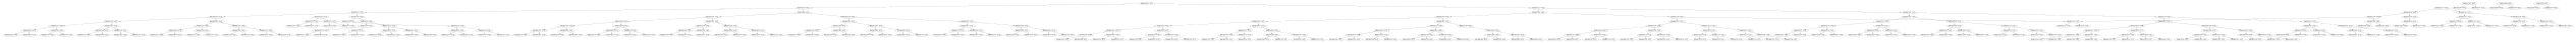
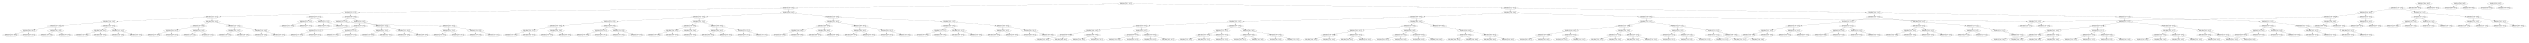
  digraph {
    fontname="Courier Prime"
    node [fontname="Courier Prime"]
    edge [fontname="Courier Prime"]
    n1 [label="Node{data=[3387, 3387]}"]
    n2 [label="Node{data=[2726, 2726]}"]
    n3 [label="Node{data=[9111, 9111]}"]
    n4 [label="Node{data=[2170, 2170]}"]
    n5 [label="Node{data=[2843, 2843]}"]
    n6 [label="Node{data=[5969, 5969]}"]
    n7 [label="Node{data=[9143, 9143]}"]
    n8 [label="Node{data=[2101, 2101]}"]
    n9 [label="Node{data=[2486, 2486]}"]
    n10 [label="Node{data=[2742, 2742]}"]
    n11 [label="Node{data=[3234, 3234]}"]
    n12 [label="Node{data=[1562, 1562]}"]
    n13 [label="Node{data=[2109, 2109]}"]
    n14 [label="Node{data=[2232, 2232]}"]
    n15 [label="Node{data=[2718, 2718]}"]
    n16 [label="Node{data=[1417, 1417]}"]
    n17 [label="Node{data=[2033, 2033]}"]
    n18 [label="Node{data=[2105, 2105]}"]
    n19 [label="Node{data=[2166, 2166]}"]
    n20 [label="Node{data=[1415, 1415]}"]
    n21 [label="Node{data=[1446, 1446]}"]
    n22 [label="Node{data=[1788, 1788]}"]
    n23 [label="Node{data=[2099, 2099]}"]
    n24 [label="Node{data=[1228, 1228]}"]
    n25 [label="Node{data=[1416, 1416]}"]
    n26 [label="Node{data=[1418, 1418]}"]
    n27 [label="Node{data=[1480, 1480]}"]
    n28 [label="Node{data=[1566, 1566]}"]
    n29 [label="Node{data=[1874, 1874]}"]
    n30 [label="Node{data=[2081, 2081]}"]
    n31 [label="Node{data=[2100, 2100]}"]
    n32 [label="Node{data=[2103, 2103]}"]
    n33 [label="Node{data=[2107, 2107]}"]
    n34 [label="Node{data=[2164, 2164]}"]
    n35 [label="Node{data=[2168, 2168]}"]
    n36 [label="Node{data=[2102, 2102]}"]
    n37 [label="Node{data=[2104, 2104]}"]
    n38 [label="Node{data=[2106, 2106]}"]
    n39 [label="Node{data=[2108, 2108]}"]
    n40 [label="Node{data=[2110, 2110]}"]
    n41 [label="Node{data=[2165, 2165]}"]
    n42 [label="Node{data=[2167, 2167]}"]
    n43 [label="Node{data=[2169, 2169]}"]
    n44 [label="Node{data=[2174, 2174]}"]
    n45 [label="Node{data=[2332, 2332]}"]
    n46 [label="Node{data=[2722, 2722]}"]
    n47 [label="Node{data=[2713, 2713]}"]
    n48 [label="Node{data=[2172, 2172]}"]
    n49 [label="Node{data=[2176, 2176]}"]
    n50 [label="Node{data=[2271, 2271]}"]
    n51 [label="Node{data=[2334, 2334]}"]
    n52 [label="Node{data=[2171, 2171]}"]
    n53 [label="Node{data=[2173, 2173]}"]
    n54 [label="Node{data=[2175, 2175]}"]
    n55 [label="Node{data=[2188, 2188]}"]
    n56 [label="Node{data=[2244, 2244]}"]
    n57 [label="Node{data=[2299, 2299]}"]
    n58 [label="Node{data=[2333, 2333]}"]
    n59 [label="Node{data=[2421, 2421]}"]
    n60 [label="Node{data=[2714, 2714]}"]
    n61 [label="Node{data=[2711, 2711]}"]
    n62 [label="Node{data=[2716, 2716]}"]
    n63 [label="Node{data=[2720, 2720]}"]
    n64 [label="Node{data=[2724, 2724]}"]
    n65 [label="Node{data=[2570, 2570]}"]
    n66 [label="Node{data=[2715, 2715]}"]
    n67 [label="Node{data=[2717, 2717]}"]
    n68 [label="Node{data=[2719, 2719]}"]
    n69 [label="Node{data=[2721, 2721]}"]
    n70 [label="Node{data=[2723, 2723]}"]
    n71 [label="Node{data=[2725, 2725]}"]
    n72 [label="Node{data=[2734, 2734]}"]
    n73 [label="Node{data=[2750, 2750]}"]
    n74 [label="Node{data=[2851, 2851]}"]
    n75 [label="Node{data=[3379, 3379]}"]
    n76 [label="Node{data=[2730, 2730]}"]
    n77 [label="Node{data=[2738, 2738]}"]
    n78 [label="Node{data=[2746, 2746]}"]
    n79 [label="Node{data=[2786, 2786]}"]
    n80 [label="Node{data=[2728, 2728]}"]
    n81 [label="Node{data=[2732, 2732]}"]
    n82 [label="Node{data=[2736, 2736]}"]
    n83 [label="Node{data=[2740, 2740]}"]
    n84 [label="Node{data=[2727, 2727]}"]
    n85 [label="Node{data=[2729, 2729]}"]
    n86 [label="Node{data=[2731, 2731]}"]
    n87 [label="Node{data=[2733, 2733]}"]
    n88 [label="Node{data=[2735, 2735]}"]
    n89 [label="Node{data=[2737, 2737]}"]
    n90 [label="Node{data=[2739, 2739]}"]
    n91 [label="Node{data=[2741, 2741]}"]
    n92 [label="Node{data=[2744, 2744]}"]
    n93 [label="Node{data=[2748, 2748]}"]
    n94 [label="Node{data=[2752, 2752]}"]
    n95 [label="Node{data=[2841, 2841]}"]
    n96 [label="Node{data=[2745, 2745]}"]
    n97 [label="Node{data=[2747, 2747]}"]
    n98 [label="Node{data=[2749, 2749]}"]
    n99 [label="Node{data=[2751, 2751]}"]
    n100 [label="Node{data=[2753, 2753]}"]
    n101 [label="Node{data=[2816, 2816]}"]
    n102 [label="Node{data=[2842, 2842]}"]
    n103 [label="Node{data=[2847, 2847]}"]
    n104 [label="Node{data=[2867, 2867]}"]
    n105 [label="Node{data=[3375, 3375]}"]
    n106 [label="Node{data=[3383, 3383]}"]
    n107 [label="Node{data=[2845, 2845]}"]
    n108 [label="Node{data=[2849, 2849]}"]
    n109 [label="Node{data=[2853, 2853]}"]
    n110 [label="Node{data=[2902, 2902]}"]
    n111 [label="Node{data=[2844, 2844]}"]
    n112 [label="Node{data=[2846, 2846]}"]
    n113 [label="Node{data=[2848, 2848]}"]
    n114 [label="Node{data=[2850, 2850]}"]
    n115 [label="Node{data=[2852, 2852]}"]
    n116 [label="Node{data=[2854, 2854]}"]
    n117 [label="Node{data=[2872, 2872]}"]
    n118 [label="Node{data=[2977, 2977]}"]
    n119 [label="Node{data=[3373, 3373]}"]
    n120 [label="Node{data=[3377, 3377]}"]
    n121 [label="Node{data=[3381, 3381]}"]
    n122 [label="Node{data=[3385, 3385]}"]
    n123 [label="Node{data=[3372, 3372]}"]
    n124 [label="Node{data=[3374, 3374]}"]
    n125 [label="Node{data=[3376, 3376]}"]
    n126 [label="Node{data=[3378, 3378]}"]
    n127 [label="Node{data=[3380, 3380]}"]
    n128 [label="Node{data=[3382, 3382]}"]
    n129 [label="Node{data=[3384, 3384]}"]
    n130 [label="Node{data=[3386, 3386]}"]
    n131 [label="Node{data=[4206, 4206]}"]
    n132 [label="Node{data=[9079, 9079]}"]
    n133 [label="Node{data=[9127, 9127]}"]
    n134 [label="Node{data=[9159, 9159]}"]
    n135 [label="Node{data=[3525, 3525]}"]
    n136 [label="Node{data=[5127, 5127]}"]
    n137 [label="Node{data=[7687, 7687]}"]
    n138 [label="Node{data=[9095, 9095]}"]
    n139 [label="Node{data=[3517, 3517]}"]
    n140 [label="Node{data=[3533, 3533]}"]
    n141 [label="Node{data=[5137, 5137]}"]
    n142 [label="Node{data=[4986, 4986]}"]
    n143 [label="Node{data=[5145, 5145]}"]
    n144 [label="Node{data=[3513, 3513]}"]
    n145 [label="Node{data=[3521, 3521]}"]
    n146 [label="Node{data=[3529, 3529]}"]
    n147 [label="Node{data=[4202, 4202]}"]
    n148 [label="Node{data=[3389, 3389]}"]
    n149 [label="Node{data=[3515, 3515]}"]
    n150 [label="Node{data=[3519, 3519]}"]
    n151 [label="Node{data=[3523, 3523]}"]
    n152 [label="Node{data=[3388, 3388]}"]
    n153 [label="Node{data=[3514, 3514]}"]
    n154 [label="Node{data=[3516, 3516]}"]
    n155 [label="Node{data=[3518, 3518]}"]
    n156 [label="Node{data=[3520, 3520]}"]
    n157 [label="Node{data=[3522, 3522]}"]
    n158 [label="Node{data=[3527, 3527]}"]
    n159 [label="Node{data=[3531, 3531]}"]
    n160 [label="Node{data=[4053, 4053]}"]
    n161 [label="Node{data=[4204, 4204]}"]
    n162 [label="Node{data=[3526, 3526]}"]
    n163 [label="Node{data=[3528, 3528]}"]
    n164 [label="Node{data=[3530, 3530]}"]
    n165 [label="Node{data=[3532, 3532]}"]
    n166 [label="Node{data=[3815, 3815]}"]
    n167 [label="Node{data=[4187, 4187]}"]
    n168 [label="Node{data=[4203, 4203]}"]
    n169 [label="Node{data=[4205, 4205]}"]
    n170 [label="Node{data=[4563, 4563]}"]
    n171 [label="Node{data=[5094, 5094]}"]
    n172 [label="Node{data=[5141, 5141]}"]
    n173 [label="Node{data=[5606, 5606]}"]
    n174 [label="Node{data=[4345, 4345]}"]
    n175 [label="Node{data=[5028, 5028]}"]
    n176 [label="Node{data=[4207, 4207]}"]
    n177 [label="Node{data=[4536, 4536]}"]
    n178 [label="Node{data=[4984, 4984]}"]
    n179 [label="Node{data=[4983, 4983]}"]
    n180 [label="Node{data=[4985, 4985]}"]
    n181 [label="Node{data=[4987, 4987]}"]
    n182 [label="Node{data=[5059, 5059]}"]
    n183 [label="Node{data=[5105, 5105]}"]
    n184 [label="Node{data=[5136, 5136]}"]
    n185 [label="Node{data=[5139, 5139]}"]
    n186 [label="Node{data=[5143, 5143]}"]
    n187 [label="Node{data=[5147, 5147]}"]
    n188 [label="Node{data=[5967, 5967]}"]
    n189 [label="Node{data=[5138, 5138]}"]
    n190 [label="Node{data=[5140, 5140]}"]
    n191 [label="Node{data=[5142, 5142]}"]
    n192 [label="Node{data=[5144, 5144]}"]
    n193 [label="Node{data=[5146, 5146]}"]
    n194 [label="Node{data=[5159, 5159]}"]
    n195 [label="Node{data=[5921, 5921]}"]
    n196 [label="Node{data=[5968, 5968]}"]
    n197 [label="Node{data=[5977, 5977]}"]
    n198 [label="Node{data=[9071, 9071]}"]
    n199 [label="Node{data=[9087, 9087]}"]
    n200 [label="Node{data=[9103, 9103]}"]
    n201 [label="Node{data=[5973, 5973]}"]
    n202 [label="Node{data=[5981, 5981]}"]
    n203 [label="Node{data=[8189, 8189]}"]
    n204 [label="Node{data=[9075, 9075]}"]
    n205 [label="Node{data=[5971, 5971]}"]
    n206 [label="Node{data=[5975, 5975]}"]
    n207 [label="Node{data=[5979, 5979]}"]
    n208 [label="Node{data=[7620, 7620]}"]
    n209 [label="Node{data=[5970, 5970]}"]
    n210 [label="Node{data=[5974, 5974]}"]
    n211 [label="Node{data=[5976, 5976]}"]
    n212 [label="Node{data=[5978, 5978]}"]
    n213 [label="Node{data=[5980, 5980]}"]
    n214 [label="Node{data=[7422, 7422]}"]
    n215 [label="Node{data=[7639, 7639]}"]
    n216 [label="Node{data=[7979, 7979]}"]
    n217 [label="Node{data=[9069, 9069]}"]
    n218 [label="Node{data=[9073, 9073]}"]
    n219 [label="Node{data=[9077, 9077]}"]
    n220 [label="Node{data=[7933, 7933]}"]
    n221 [label="Node{data=[7986, 7986]}"]
    n222 [label="Node{data=[9068, 9068]}"]
    n223 [label="Node{data=[9070, 9070]}"]
    n224 [label="Node{data=[9072, 9072]}"]
    n225 [label="Node{data=[9074, 9074]}"]
    n226 [label="Node{data=[9076, 9076]}"]
    n227 [label="Node{data=[9078, 9078]}"]
    n228 [label="Node{data=[9083, 9083]}"]
    n229 [label="Node{data=[9099, 9099]}"]
    n230 [label="Node{data=[9107, 9107]}"]
    n231 [label="Node{data=[9081, 9081]}"]
    n232 [label="Node{data=[9085, 9085]}"]
    n233 [label="Node{data=[9080, 9080]}"]
    n234 [label="Node{data=[9082, 9082]}"]
    n235 [label="Node{data=[9084, 9084]}"]
    n236 [label="Node{data=[9086, 9086]}"]
    n237 [label="Node{data=[9089, 9089]}"]
    n238 [label="Node{data=[9088, 9088]}"]
    n239 [label="Node{data=[9090, 9090]}"]
    n240 [label="Node{data=[9093, 9093]}"]
    n241 [label="Node{data=[9092, 9092]}"]
    n242 [label="Node{data=[9094, 9094]}"]
    n243 [label="Node{data=[9097, 9097]}"]
    n244 [label="Node{data=[9101, 9101]}"]
    n245 [label="Node{data=[9105, 9105]}"]
    n246 [label="Node{data=[9109, 9109]}"]
    n247 [label="Node{data=[9096, 9096]}"]
    n248 [label="Node{data=[9098, 9098]}"]
    n249 [label="Node{data=[9100, 9100]}"]
    n250 [label="Node{data=[9102, 9102]}"]
    n251 [label="Node{data=[9104, 9104]}"]
    n252 [label="Node{data=[9106, 9106]}"]
    n253 [label="Node{data=[9108, 9108]}"]
    n254 [label="Node{data=[9110, 9110]}"]
    n255 [label="Node{data=[9119, 9119]}"]
    n256 [label="Node{data=[9135, 9135]}"]
    n257 [label="Node{data=[9151, 9151]}"]
    n258 [label="Node{data=[9175, 9175]}"]
    n259 [label="Node{data=[9115, 9115]}"]
    n260 [label="Node{data=[9123, 9123]}"]
    n261 [label="Node{data=[9131, 9131]}"]
    n262 [label="Node{data=[9139, 9139]}"]
    n263 [label="Node{data=[9113, 9113]}"]
    n264 [label="Node{data=[9117, 9117]}"]
    n265 [label="Node{data=[9121, 9121]}"]
    n266 [label="Node{data=[9125, 9125]}"]
    n267 [label="Node{data=[9112, 9112]}"]
    n268 [label="Node{data=[9114, 9114]}"]
    n269 [label="Node{data=[9116, 9116]}"]
-   n270 [label="Node{data=[9118, 9118]}"]
    n271 [label="Node{data=[9120, 9120]}"]
    n272 [label="Node{data=[9122, 9122]}"]
    n273 [label="Node{data=[9124, 9124]}"]
    n274 [label="Node{data=[9126, 9126]}"]
    n275 [label="Node{data=[9129, 9129]}"]
    n276 [label="Node{data=[9133, 9133]}"]
    n277 [label="Node{data=[9137, 9137]}"]
    n278 [label="Node{data=[9141, 9141]}"]
    n279 [label="Node{data=[9128, 9128]}"]
    n280 [label="Node{data=[9130, 9130]}"]
    n281 [label="Node{data=[9132, 9132]}"]
    n282 [label="Node{data=[9134, 9134]}"]
    n283 [label="Node{data=[9136, 9136]}"]
    n284 [label="Node{data=[9138, 9138]}"]
    n285 [label="Node{data=[9140, 9140]}"]
    n286 [label="Node{data=[9142, 9142]}"]
    n287 [label="Node{data=[9147, 9147]}"]
    n288 [label="Node{data=[9155, 9155]}"]
    n289 [label="Node{data=[9167, 9167]}"]
    n290 [label="Node{data=[9183, 9183]}"]
    n291 [label="Node{data=[9145, 9145]}"]
    n292 [label="Node{data=[9149, 9149]}"]
    n293 [label="Node{data=[9153, 9153]}"]
    n294 [label="Node{data=[9157, 9157]}"]
    n295 [label="Node{data=[9144, 9144]}"]
    n296 [label="Node{data=[9146, 9146]}"]
    n297 [label="Node{data=[9148, 9148]}"]
    n298 [label="Node{data=[9150, 9150]}"]
    n299 [label="Node{data=[9152, 9152]}"]
    n300 [label="Node{data=[9154, 9154]}"]
    n301 [label="Node{data=[9156, 9156]}"]
    n302 [label="Node{data=[9158, 9158]}"]
    n303 [label="Node{data=[9163, 9163]}"]
    n304 [label="Node{data=[9171, 9171]}"]
    n305 [label="Node{data=[9179, 9179]}"]
    n306 [label="Node{data=[9187, 9187]}"]
    n307 [label="Node{data=[9161, 9161]}"]
    n308 [label="Node{data=[9165, 9165]}"]
    n309 [label="Node{data=[9169, 9169]}"]
    n310 [label="Node{data=[9173, 9173]}"]
    n311 [label="Node{data=[9160, 9160]}"]
    n312 [label="Node{data=[9162, 9162]}"]
    n313 [label="Node{data=[9164, 9164]}"]
    n314 [label="Node{data=[9166, 9166]}"]
    n315 [label="Node{data=[9168, 9168]}"]
    n316 [label="Node{data=[9170, 9170]}"]
    n317 [label="Node{data=[9172, 9172]}"]
    n318 [label="Node{data=[9174, 9174]}"]
    n319 [label="Node{data=[9177, 9177]}"]
    n320 [label="Node{data=[9181, 9181]}"]
    n321 [label="Node{data=[9185, 9185]}"]
    n322 [label="Node{data=[9188, 9188]}"]
    n323 [label="Node{data=[9176, 9176]}"]
    n324 [label="Node{data=[9178, 9178]}"]
    n325 [label="Node{data=[9180, 9180]}"]
    n326 [label="Node{data=[9182, 9182]}"]
    n327 [label="Node{data=[9184, 9184]}"]
    n328 [label="Node{data=[9186, 9186]}"]
    n329 [label="Node{data=[9189, 9189]}"]
    n1 -> n2
    n1 -> n3
    n2 -> n4
    n2 -> n5
    n3 -> n6
    n3 -> n7
    n4 -> n8
    n4 -> n9
    n5 -> n10
    n5 -> n11
    n6 -> n131
    n6 -> n132
    n7 -> n133
    n7 -> n134
    n8 -> n12
    n8 -> n13
    n9 -> n14
    n9 -> n15
    n10 -> n72
    n10 -> n73
    n11 -> n74
    n11 -> n75
    n12 -> n16
    n12 -> n17
    n13 -> n18
    n13 -> n19
    n14 -> n44
    n14 -> n45
    n15 -> n46
    n15 -> n47
    n16 -> n20
    n16 -> n21
    n17 -> n22
    n17 -> n23
    n18 -> n32
    n18 -> n33
    n19 -> n34
    n19 -> n35
    n20 -> n24
    n20 -> n25
    n21 -> n26
    n21 -> n27
    n22 -> n28
    n22 -> n29
    n23 -> n30
    n23 -> n31
    n32 -> n36
    n32 -> n37
    n33 -> n38
    n33 -> n39
    n34 -> n40
    n34 -> n41
    n35 -> n42
    n35 -> n43
    n44 -> n48
    n44 -> n49
    n45 -> n50
    n45 -> n51
    n46 -> n63
    n46 -> n64
    n48 -> n52
    n48 -> n53
    n49 -> n54
    n49 -> n55
    n50 -> n56
    n50 -> n57
    n51 -> n58
    n51 -> n59
    n60 -> n61
    n60 -> n62
    n61 -> n47
    n61 -> n65
    n62 -> n66
    n62 -> n67
    n63 -> n68
    n63 -> n69
    n64 -> n70
    n64 -> n71
    n72 -> n76
    n72 -> n77
    n73 -> n78
    n73 -> n79
    n74 -> n103
    n74 -> n104
    n75 -> n105
    n75 -> n106
    n76 -> n80
    n76 -> n81
    n77 -> n82
    n77 -> n83
    n78 -> n92
    n78 -> n93
    n79 -> n94
    n79 -> n95
    n80 -> n84
    n80 -> n85
    n81 -> n86
    n81 -> n87
    n82 -> n88
    n82 -> n89
    n83 -> n90
    n83 -> n91
    n92 -> n96
    n93 -> n97
    n93 -> n98
    n94 -> n99
    n94 -> n100
    n95 -> n101
    n95 -> n102
    n103 -> n107
    n103 -> n108
    n104 -> n109
    n104 -> n110
    n105 -> n119
    n105 -> n120
    n106 -> n121
    n106 -> n122
    n107 -> n111
    n107 -> n112
    n108 -> n113
    n108 -> n114
    n109 -> n115
    n109 -> n116
    n110 -> n117
    n110 -> n118
    n119 -> n123
    n119 -> n124
    n120 -> n125
    n120 -> n126
    n121 -> n127
    n121 -> n128
    n122 -> n129
    n122 -> n130
    n131 -> n135
    n131 -> n136
    n132 -> n137
    n132 -> n138
    n133 -> n255
    n133 -> n256
    n134 -> n257
    n134 -> n258
    n135 -> n139
    n135 -> n140
    n136 -> n183
    n136 -> n184
    n137 -> n197
    n137 -> n198
    n138 -> n199
    n138 -> n200
    n139 -> n144
    n139 -> n145
    n140 -> n146
    n140 -> n147
    n141 -> n142
    n141 -> n143
    n142 -> n170
    n142 -> n171
    n143 -> n172
    n143 -> n173
    n144 -> n148
    n144 -> n149
    n145 -> n150
    n145 -> n151
    n146 -> n158
    n146 -> n159
    n147 -> n160
    n147 -> n161
    n148 -> n152
    n149 -> n153
    n149 -> n154
    n150 -> n155
    n150 -> n156
    n151 -> n157
    n158 -> n162
    n158 -> n163
    n159 -> n164
    n159 -> n165
    n160 -> n166
    n160 -> n167
    n161 -> n168
    n161 -> n169
    n170 -> n174
    n171 -> n136
    n171 -> n175
    n172 -> n185
    n172 -> n186
    n173 -> n187
    n173 -> n188
    n174 -> n176
    n174 -> n177
    n175 -> n181
    n175 -> n182
    n178 -> n179
    n178 -> n180
    n185 -> n189
    n185 -> n190
    n186 -> n191
    n186 -> n192
    n187 -> n193
    n187 -> n194
    n188 -> n195
    n188 -> n196
    n197 -> n201
    n197 -> n202
    n198 -> n203
    n198 -> n204
    n199 -> n228
    n200 -> n229
    n200 -> n230
    n201 -> n205
    n201 -> n206
    n202 -> n207
    n202 -> n208
    n203 -> n216
    n203 -> n217
    n204 -> n218
    n204 -> n219
    n205 -> n209
    n206 -> n210
    n206 -> n211
    n207 -> n212
    n207 -> n213
    n208 -> n214
    n208 -> n215
    n216 -> n220
    n216 -> n221
    n217 -> n222
    n217 -> n223
    n218 -> n224
    n218 -> n225
    n219 -> n226
    n219 -> n227
    n228 -> n231
    n228 -> n232
    n229 -> n243
    n229 -> n244
    n230 -> n245
    n230 -> n246
    n231 -> n233
    n231 -> n234
    n232 -> n235
    n232 -> n236
    n237 -> n238
    n237 -> n239
    n240 -> n241
    n240 -> n242
    n243 -> n247
    n243 -> n248
    n244 -> n249
    n244 -> n250
    n245 -> n251
    n245 -> n252
    n246 -> n253
    n246 -> n254
    n255 -> n259
    n255 -> n260
    n256 -> n261
    n256 -> n262
    n257 -> n287
    n257 -> n288
    n258 -> n289
    n258 -> n290
    n259 -> n263
    n259 -> n264
    n260 -> n265
    n260 -> n266
    n261 -> n275
    n261 -> n276
    n262 -> n277
    n262 -> n278
    n263 -> n267
    n263 -> n268
    n264 -> n269
-   n264 -> n270
    n265 -> n271
    n265 -> n272
    n266 -> n273
    n266 -> n274
    n275 -> n279
    n275 -> n280
    n276 -> n281
    n276 -> n282
    n277 -> n283
    n277 -> n284
    n278 -> n285
    n278 -> n286
    n287 -> n291
    n287 -> n292
    n288 -> n293
    n288 -> n294
    n289 -> n303
    n289 -> n304
    n290 -> n305
    n290 -> n306
    n291 -> n295
    n291 -> n296
    n292 -> n297
    n292 -> n298
    n293 -> n299
    n293 -> n300
    n294 -> n301
    n294 -> n302
    n303 -> n307
    n303 -> n308
    n304 -> n309
    n304 -> n310
    n305 -> n319
    n305 -> n320
    n306 -> n321
    n306 -> n322
    n307 -> n311
    n307 -> n312
    n308 -> n313
    n308 -> n314
    n309 -> n315
    n309 -> n316
    n310 -> n317
    n310 -> n318
    n319 -> n323
    n319 -> n324
    n320 -> n325
    n320 -> n326
    n321 -> n327
    n321 -> n328
    n322 -> n329
  }
